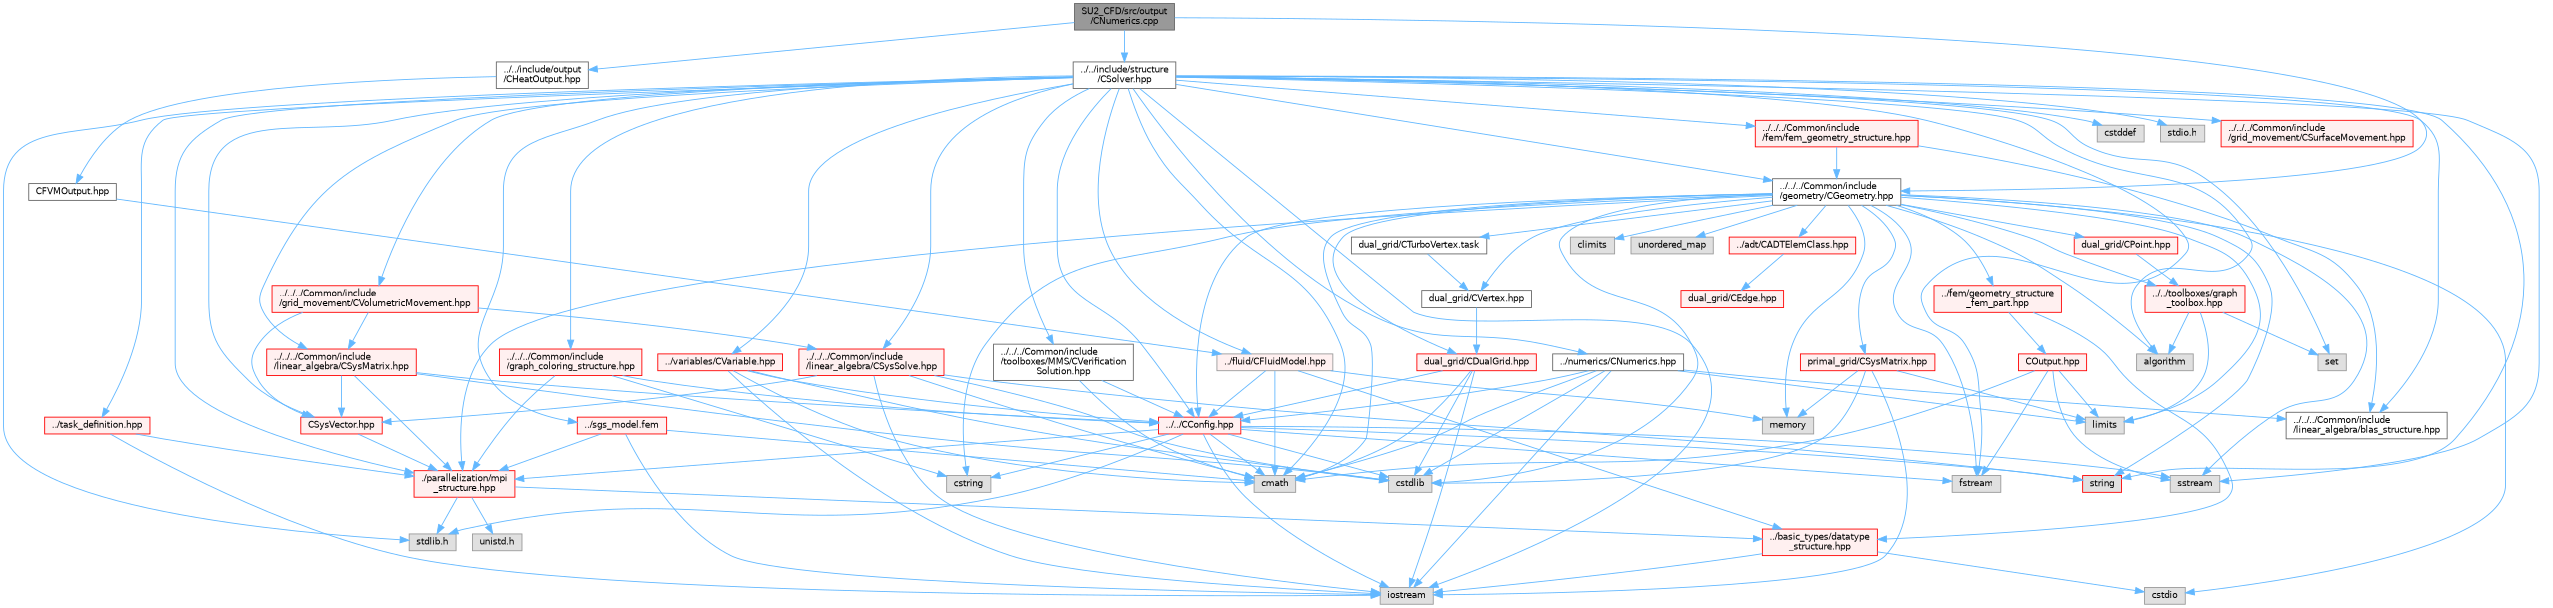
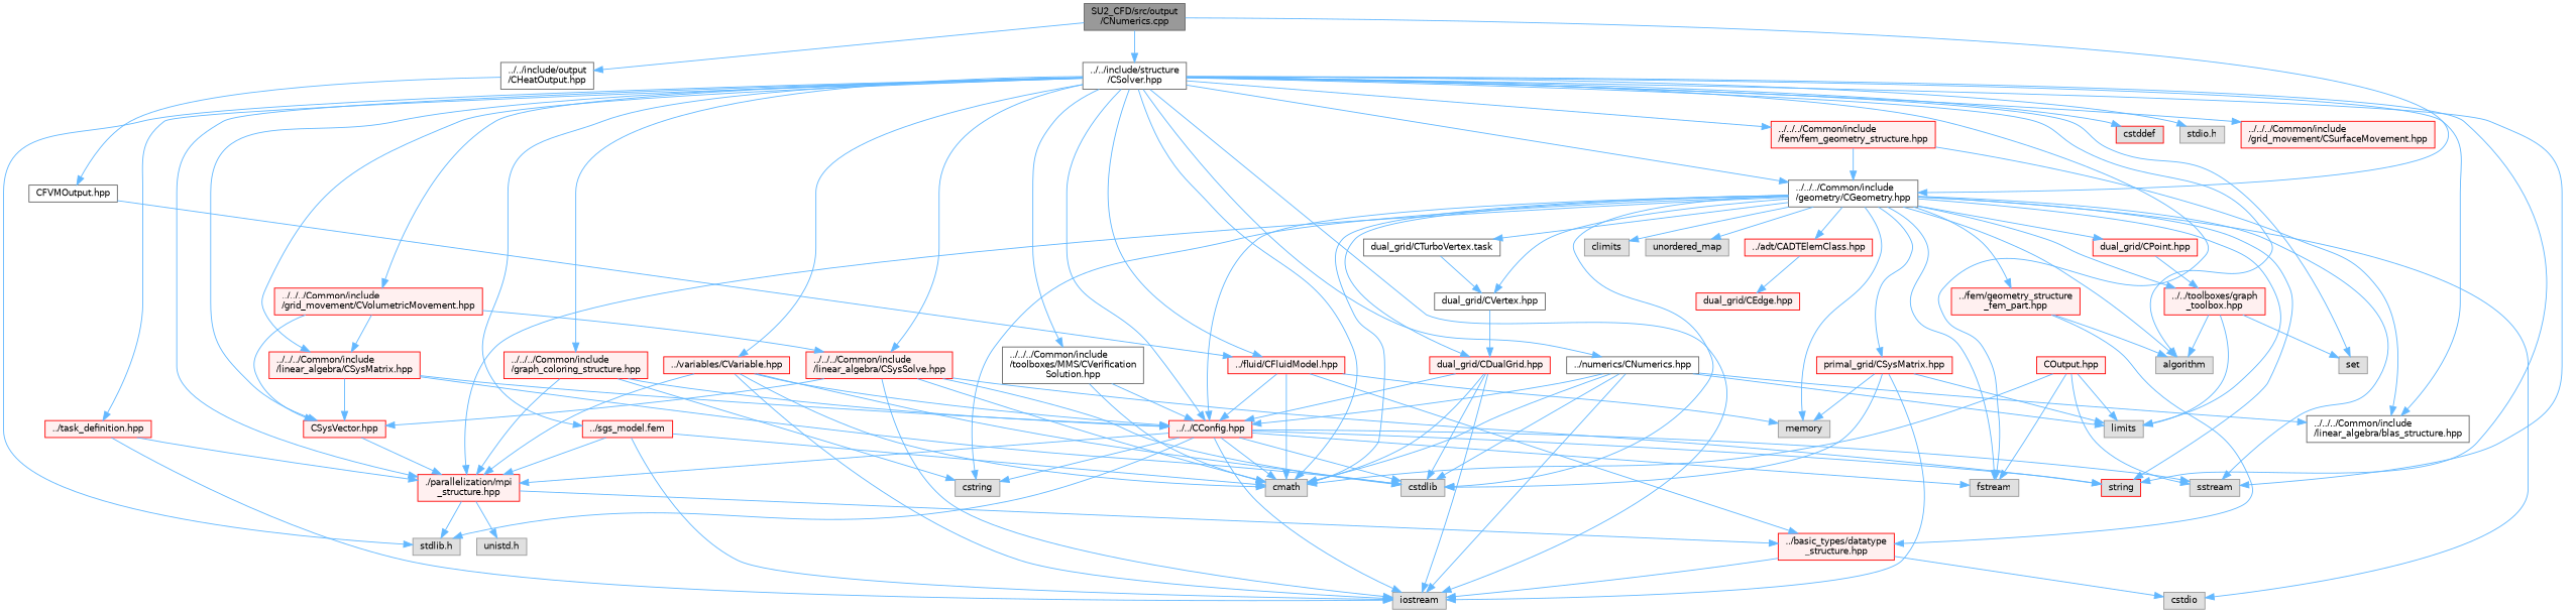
  digraph {
    node [color=red fillcolor="#FFF0F0" fontname=Helvetica fontsize=10 shape=box style=filled]
    edge [color=steelblue1 fontname=Helvetica fontsize=10 labelfontname=Helvetica labelfontsize=10 style=solid]
    n1 [color=gray40 fillcolor=grey60 fontcolor=black height=0.2 label="SU2_CFD/src/output\l/CNumerics.cpp" width=0.4]
    n2 [color=grey40 fillcolor=white height=0.2 label="../../include/output\l/CHeatOutput.hpp" width=0.4]
    n3 [color=grey40 fillcolor=white height=0.2 label="../../../Common/include\l/geometry/CGeometry.hpp" width=0.4]
    n4 [color=grey40 fillcolor=white height=0.2 label="../../include/structure\l/CSolver.hpp" width=0.4]
    n5 [color=grey40 fillcolor=white height=0.2 label="CFVMOutput.hpp" width=0.4]
    n6 [color=grey60 fillcolor="#E0E0E0" height=0.2 label=fstream width=0.4]
    n7 [color=grey60 fillcolor="#E0E0E0" height=0.2 label=cmath width=0.4]
    n8 [color=grey60 fillcolor="#E0E0E0" height=0.2 label=sstream width=0.4]
    n9 [color=grey60 fillcolor="#E0E0E0" height=0.2 label=limits width=0.4]
    n10 [height=0.2 label="./parallelization/mpi\l_structure.hpp" width=0.4]
    n11 [color=grey60 fillcolor="#E0E0E0" height=0.2 label=cstdio width=0.4]
    n12 [fillcolor="#E0E0E0" height=0.2 label=string width=0.4]
    n13 [color=grey60 fillcolor="#E0E0E0" height=0.2 label=algorithm width=0.4]
    n14 [color=grey60 fillcolor="#E0E0E0" height=0.2 label=cstring width=0.4]
    n15 [color=grey60 fillcolor="#E0E0E0" height=0.2 label=cstdlib width=0.4]
    n16 [color=grey60 fillcolor="#E0E0E0" height=0.2 label=climits width=0.4]
    n17 [color=grey60 fillcolor="#E0E0E0" height=0.2 label=memory width=0.4]
    n18 [color=grey60 fillcolor="#E0E0E0" height=0.2 label=unordered_map width=0.4]
    n19 [height=0.2 label="primal_grid/CSysMatrix.hpp" width=0.4]
    n20 [height=0.2 label="dual_grid/CDualGrid.hpp" width=0.4]
    n21 [height=0.2 label="../../CConfig.hpp" width=0.4]
    n22 [height=0.2 label="dual_grid/CPoint.hpp" width=0.4]
    n23 [height=0.2 label="../../toolboxes/graph\l_toolbox.hpp" width=0.4]
    n24 [color=grey40 fillcolor=white height=0.2 label="dual_grid/CVertex.hpp" width=0.4]
    n25 [color=grey40 fillcolor=white height=0.2 label="dual_grid/CTurboVertex.task" width=0.4]
    n26 [height=0.2 label="../fem/geometry_structure\l_fem_part.hpp" width=0.4]
    n27 [height=0.2 label="../adt/CADTElemClass.hpp" width=0.4]
    n28 [color=grey60 fillcolor="#E0E0E0" height=0.2 label="stdlib.h" width=0.4]
    n29 [color=grey60 fillcolor="#E0E0E0" height=0.2 label=iostream width=0.4]
    n30 [color=grey60 fillcolor="#E0E0E0" height=0.2 label=set width=0.4]
-   n31 [color=grey60 fillcolor="#E0E0E0" height=0.2 label=cstddef width=0.4]
+   n31 [fillcolor="#E0E0E0" height=0.2 label=cstddef width=0.4]
    n32 [color=grey60 fillcolor="#E0E0E0" height=0.2 label="stdio.h" width=0.4]
-   n33 [color=grey60 height=0.2 label="../fluid/CFluidModel.hpp" width=0.4]
+   n33 [height=0.2 label="../fluid/CFluidModel.hpp" width=0.4]
    n34 [height=0.2 label="../task_definition.hpp" width=0.4]
    n35 [color=grey40 fillcolor=white height=0.2 label="../numerics/CNumerics.hpp" width=0.4]
    n36 [color=grey40 fillcolor=white height=0.2 label="../../../Common/include\l/linear_algebra/blas_structure.hpp" width=0.4]
    n37 [height=0.2 label="../sgs_model.fem" width=0.4]
    n38 [height=0.2 label="../../../Common/include\l/fem/fem_geometry_structure.hpp" width=0.4]
    n39 [height=0.2 label="../../../Common/include\l/linear_algebra/CSysMatrix.hpp" width=0.4]
    n40 [height=0.2 label="CSysVector.hpp" width=0.4]
    n41 [height=0.2 label="../../../Common/include\l/linear_algebra/CSysSolve.hpp" width=0.4]
    n42 [height=0.2 label="../../../Common/include\l/grid_movement/CSurfaceMovement.hpp" width=0.4]
    n43 [height=0.2 label="../../../Common/include\l/grid_movement/CVolumetricMovement.hpp" width=0.4]
    n44 [height=0.2 label="../../../Common/include\l/graph_coloring_structure.hpp" width=0.4]
    n45 [color=grey40 fillcolor=white height=0.2 label="../../../Common/include\l/toolboxes/MMS/CVerification\lSolution.hpp" width=0.4]
    n46 [height=0.2 label="../variables/CVariable.hpp" width=0.4]
    n47 [height=0.2 label="COutput.hpp" width=0.4]
    n48 [height=0.2 label="../basic_types/datatype\l_structure.hpp" width=0.4]
    n49 [color=grey60 fillcolor="#E0E0E0" height=0.2 label="unistd.h" width=0.4]
    n50 [height=0.2 label="dual_grid/CEdge.hpp" width=0.4]
    n1 -> n2
    n1 -> n3
    n1 -> n4
    n2 -> n5
    n3 -> n6
    n3 -> n7
    n3 -> n8
    n3 -> n9
    n3 -> n10
    n3 -> n11
    n3 -> n12
    n3 -> n13
    n3 -> n14
    n3 -> n15
    n3 -> n16
    n3 -> n17
    n3 -> n18
    n3 -> n19
    n3 -> n20
    n3 -> n21
    n3 -> n22
    n3 -> n23
    n3 -> n24
    n3 -> n25
    n3 -> n26
    n3 -> n27
    n4 -> n3
    n4 -> n6
    n4 -> n7
    n4 -> n8
    n4 -> n10
    n4 -> n12
    n4 -> n13
    n4 -> n21
    n4 -> n28
    n4 -> n29
    n4 -> n30
    n4 -> n31
    n4 -> n32
    n4 -> n33
    n4 -> n34
    n4 -> n35
    n4 -> n36
    n4 -> n37
    n4 -> n38
    n4 -> n39
    n4 -> n40
    n4 -> n41
    n4 -> n42
    n4 -> n43
    n4 -> n44
    n4 -> n45
    n4 -> n46
    n5 -> n33
    n10 -> n28
    n10 -> n48
    n10 -> n49
    n19 -> n9
    n19 -> n15
    n19 -> n17
    n19 -> n29
    n20 -> n7
    n20 -> n15
    n20 -> n21
    n20 -> n29
    n21 -> n6
    n21 -> n7
    n21 -> n8
    n21 -> n10
    n21 -> n12
    n21 -> n14
    n21 -> n15
    n21 -> n28
    n21 -> n29
    n22 -> n23
    n23 -> n9
    n23 -> n13
    n23 -> n30
    n24 -> n20
    n25 -> n24
-   n26 -> n47
+   n26 -> n13
    n26 -> n48
    n27 -> n50
    n33 -> n7
    n33 -> n17
    n33 -> n21
    n33 -> n48
    n34 -> n10
    n34 -> n29
    n35 -> n7
    n35 -> n9
    n35 -> n15
    n35 -> n21
    n35 -> n29
    n35 -> n36
    n37 -> n7
    n37 -> n10
    n37 -> n29
    n38 -> n3
    n38 -> n36
    n39 -> n15
    n39 -> n21
    n39 -> n40
    n40 -> n10
    n41 -> n7
    n41 -> n12
    n41 -> n15
    n41 -> n29
    n41 -> n40
    n43 -> n39
    n43 -> n40
    n43 -> n41
    n44 -> n10
    n44 -> n14
    n44 -> n21
    n45 -> n7
    n45 -> n21
    n46 -> n7
-   n39 -> n10
+   n46 -> n10
    n46 -> n15
    n46 -> n21
    n46 -> n29
    n47 -> n6
    n47 -> n7
    n47 -> n8
    n47 -> n9
    n48 -> n11
    n48 -> n29
  }
